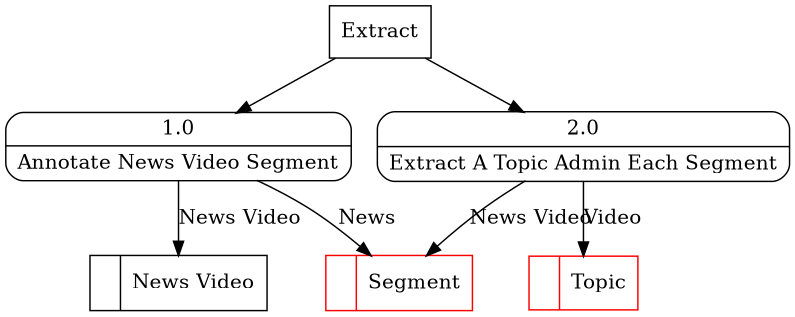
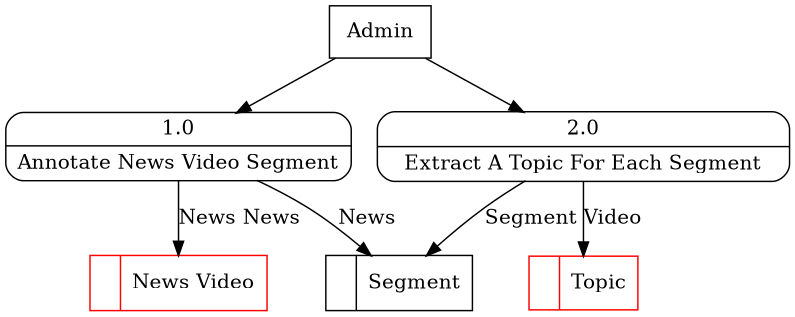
  digraph {
    node [shape=record]
-   n1 [color=red label="<f0>  |<f1> Segment "]
+   n1 [color=black label="<f0>  |<f1> Segment "]
    n2 [color=red label="<f0>  |<f1> Topic "]
-   n3 [color=black label="<f0>  |<f1> News Video "]
-   n4 [label=Extract shape=box]
+   n3 [color=red label="<f0>  |<f1> News Video "]
+   n4 [label=Admin shape=box]
    n5 [label="{<f0> 1.0|<f1> Annotate News Video Segment }" shape=Mrecord]
-   n6 [label="{<f0> 2.0|<f1> Extract A Topic Admin Each Segment }" shape=Mrecord]
+   n6 [label="{<f0> 2.0|<f1> Extract A Topic For Each Segment }" shape=Mrecord]
    n4 -> n5
    n4 -> n6
    n5 -> n1 [label=News]
-   n5 -> n3 [label="News Video"]
-   n6 -> n1 [label="News Video"]
+   n5 -> n3 [label="News News"]
+   n6 -> n1 [label=Segment]
    n6 -> n2 [label=Video]
  }
